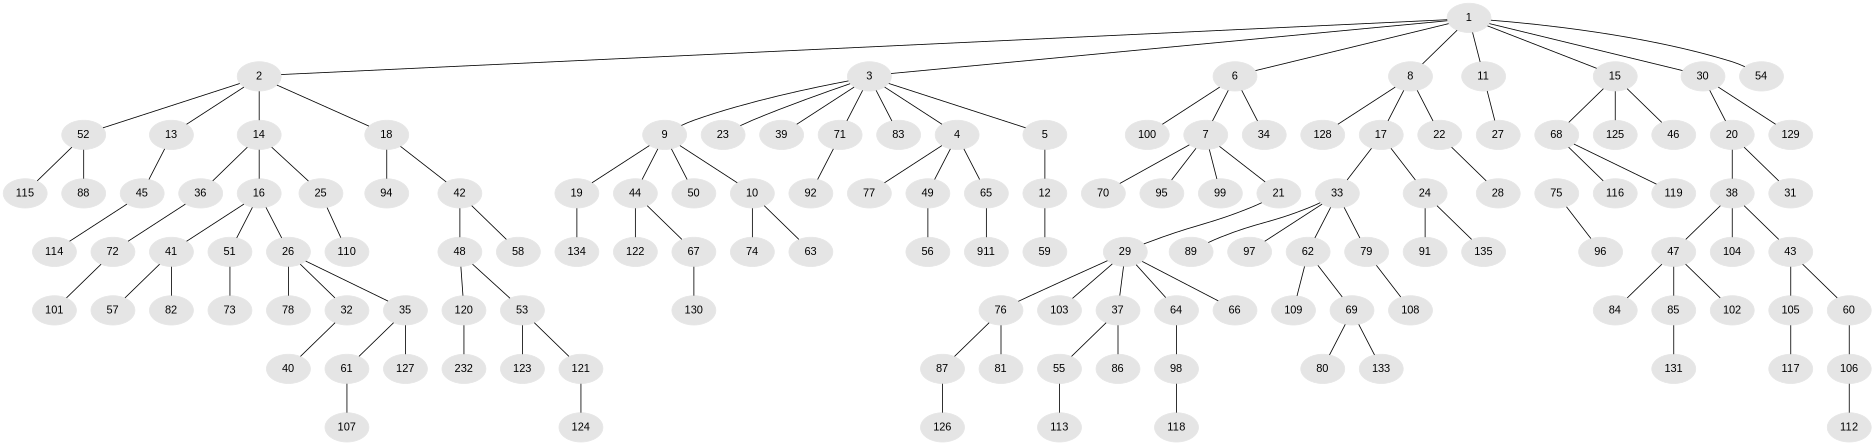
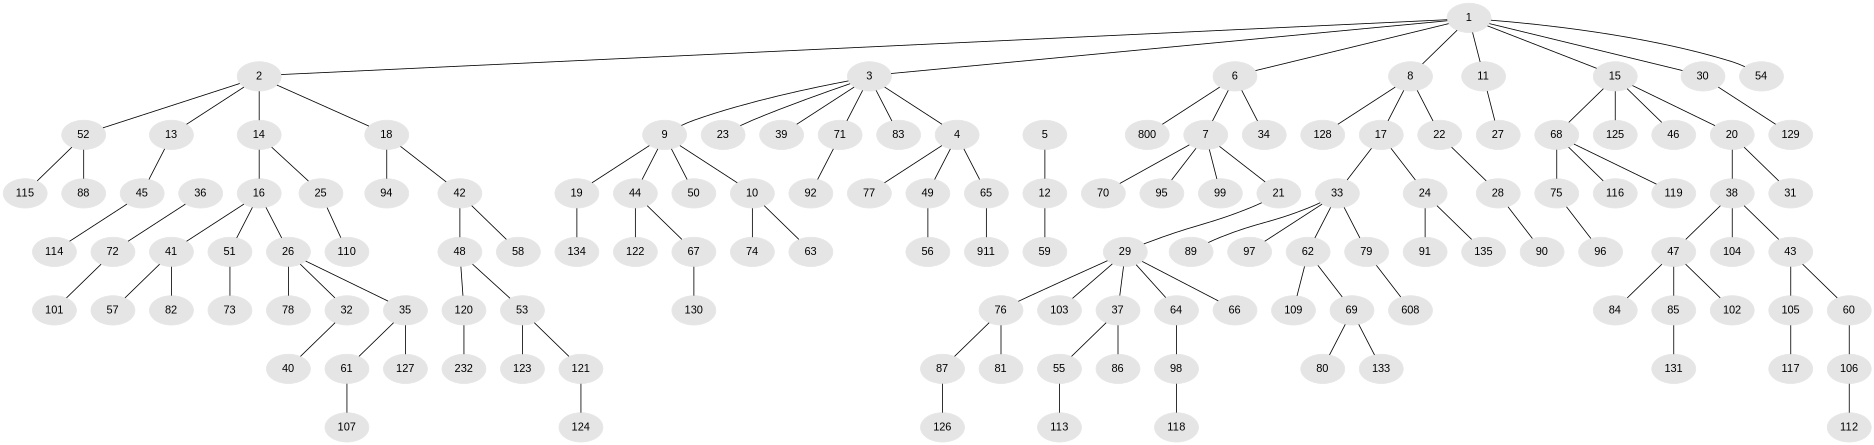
  graph {
    fontname="Liberation Sans"
    node [color=gray90 fontname="Liberation Sans" style=filled]
    edge [fontname="Liberation Sans"]
    1
    2
    3
    6
    8
    11
    15
    30
    54
    13
    14
    18
    52
    4
    5
    9
    23
    39
    71
    83
    7
    34
-   100
+   100 [label=800]
    17
    22
    128
    27
    20
    46
    68
    125
    129
    45
    16
    25
    36
    42
    94
    88
    115
    49
    65
    77
    12
    10
    19
    44
    50
    92
    56
    n51 [label=911]
    59
    21
    70
    95
    99
    29
    24
    33
    28
    63
    74
    134
    67
    122
    114
    26
    41
    51
    110
    72
    31
    38
    75
    116
    119
    32
    35
    78
    57
    82
    73
    91
    135
    62
    79
    89
    97
    48
    58
    43
    47
    104
    37
    64
    66
    76
    103
+   90
    40
    61
    127
    55
    86
    98
    81
    87
    69
    109
-   108
+   108 [label=608]
    107
    101
    113
    60
    105
    84
    85
    102
    53
    120
    106
    117
    130
    131
    123
    121
    n127 [label=232]
    112
    80
    133
    118
    96
    126
    124
    1 -- 2
    1 -- 3
    1 -- 6
    1 -- 8
    1 -- 11
    1 -- 15
    1 -- 30
    1 -- 54
    2 -- 13
    2 -- 14
    2 -- 18
    2 -- 52
    3 -- 4
-   3 -- 5
    3 -- 9
    3 -- 23
    3 -- 39
    3 -- 71
    3 -- 83
    6 -- 7
    6 -- 34
    6 -- 100
    8 -- 17
    8 -- 22
    8 -- 128
    11 -- 27
-   30 -- 20
+   15 -- 20
    15 -- 46
    15 -- 68
    15 -- 125
    30 -- 129
    13 -- 45
    14 -- 16
    14 -- 25
-   14 -- 36
    18 -- 42
    18 -- 94
    52 -- 88
    52 -- 115
    4 -- 49
    4 -- 65
    4 -- 77
    5 -- 12
    9 -- 10
    9 -- 19
    9 -- 44
    9 -- 50
    71 -- 92
    7 -- 21
    7 -- 70
    7 -- 95
    7 -- 99
    17 -- 24
    17 -- 33
    22 -- 28
    20 -- 31
    20 -- 38
+   68 -- 75
    68 -- 116
    68 -- 119
    45 -- 114
    16 -- 26
    16 -- 41
    16 -- 51
    25 -- 110
    36 -- 72
    42 -- 48
    42 -- 58
    49 -- 56
    65 -- n51
    12 -- 59
    10 -- 63
    10 -- 74
    19 -- 134
    44 -- 67
    44 -- 122
    21 -- 29
    29 -- 37
    29 -- 64
    29 -- 66
    29 -- 76
    29 -- 103
    24 -- 91
    24 -- 135
    33 -- 62
    33 -- 79
    33 -- 89
    33 -- 97
+   28 -- 90
    67 -- 130
    26 -- 32
    26 -- 35
    26 -- 78
    41 -- 57
    41 -- 82
    51 -- 73
    72 -- 101
    38 -- 43
    38 -- 47
    38 -- 104
    75 -- 96
    32 -- 40
    35 -- 61
    35 -- 127
    62 -- 69
    62 -- 109
    79 -- 108
    48 -- 53
    48 -- 120
    43 -- 60
    43 -- 105
    47 -- 84
    47 -- 85
    47 -- 102
    37 -- 55
    37 -- 86
    64 -- 98
    76 -- 81
    76 -- 87
    61 -- 107
    55 -- 113
    98 -- 118
    87 -- 126
    69 -- 80
    69 -- 133
    60 -- 106
    105 -- 117
    85 -- 131
    53 -- 123
    53 -- 121
    120 -- n127
    106 -- 112
    121 -- 124
  }
